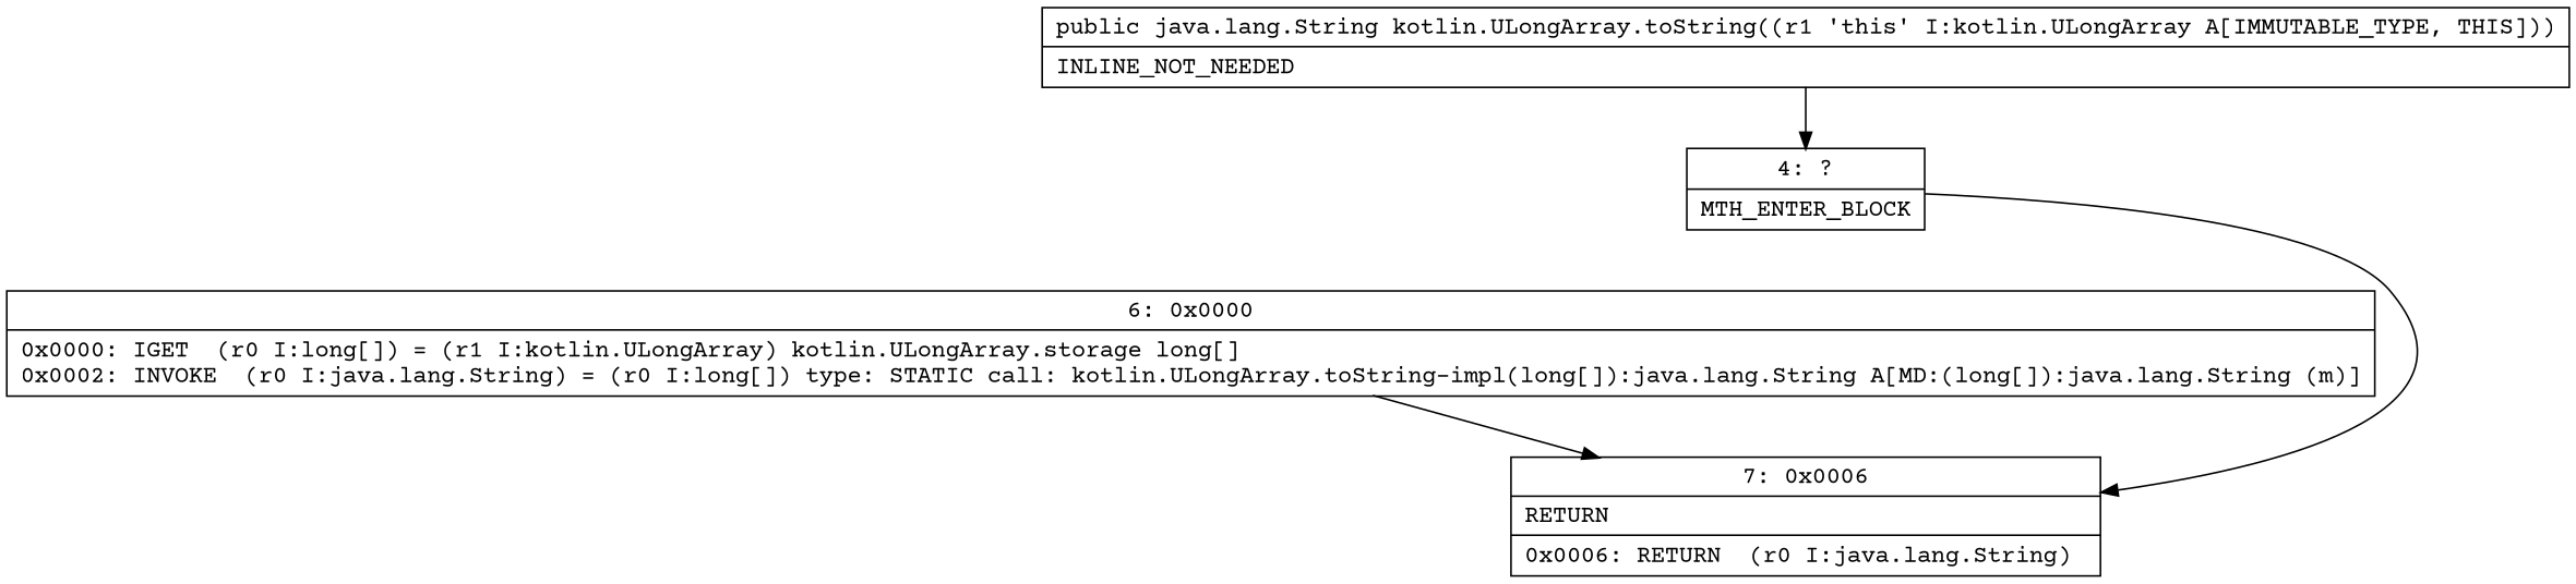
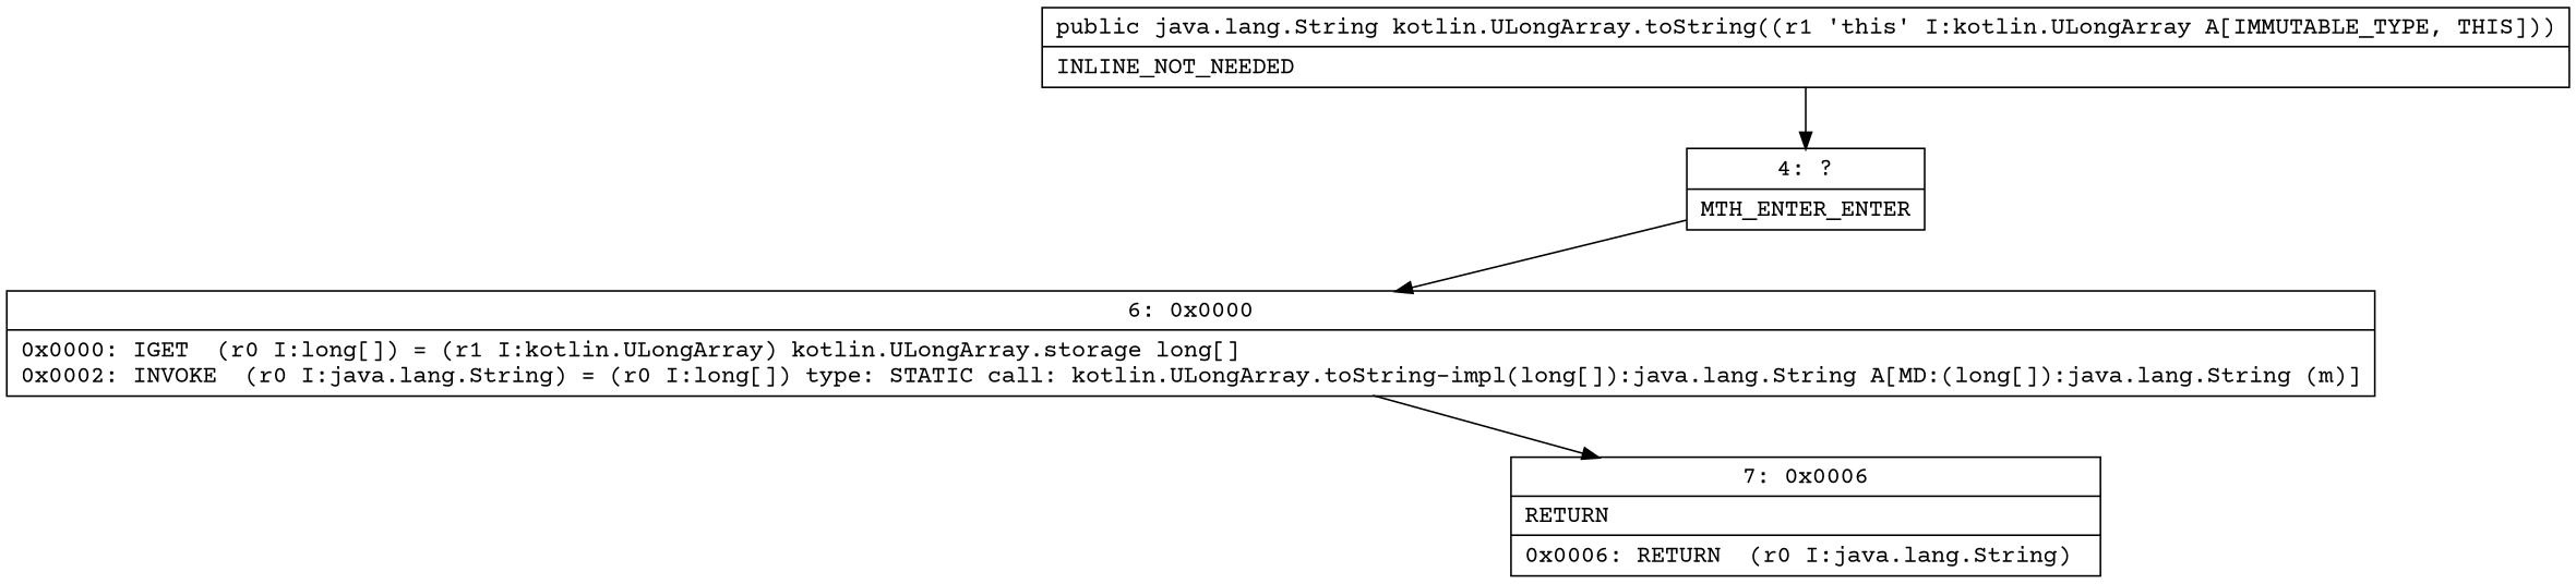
  digraph {
    fontname="Courier Prime"
    node [fontname="Courier Prime" shape=record]
    edge [fontname="Courier Prime"]
-   n1 [label="{4\:\ ?|MTH_ENTER_BLOCK\l}"]
+   n1 [label="{4\:\ ?|MTH_ENTER_ENTER\l}"]
    n2 [label="{6\:\ 0x0000|0x0000: IGET  (r0 I:long[]) = (r1 I:kotlin.ULongArray) kotlin.ULongArray.storage long[] \l0x0002: INVOKE  (r0 I:java.lang.String) = (r0 I:long[]) type: STATIC call: kotlin.ULongArray.toString\-impl(long[]):java.lang.String A[MD:(long[]):java.lang.String (m)]\l}"]
    n3 [label="{7\:\ 0x0006|RETURN\l|0x0006: RETURN  (r0 I:java.lang.String) \l}"]
    n4 [label="{public java.lang.String kotlin.ULongArray.toString((r1 'this' I:kotlin.ULongArray A[IMMUTABLE_TYPE, THIS]))  | INLINE_NOT_NEEDED\l}"]
-   n1 -> n3
+   n1 -> n2
    n2 -> n3
    n4 -> n1
  }
